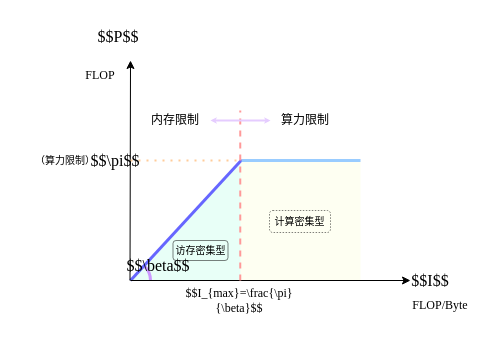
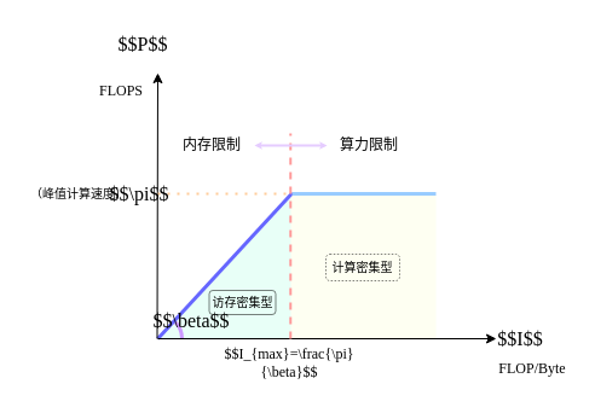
  <mxCell id="0" />
  <mxCell id="1" parent="0" />
  <mxCell id="2" value="" style="verticalLabelPosition=bottom;verticalAlign=top;html=1;shape=mxgraph.basic.orthogonal_triangle;strokeColor=none;strokeWidth=3;fontFamily=Times New Roman;fontSize=7;fillColor=#E8FFF7;rotation=-90;movable=1;resizable=1;rotatable=1;deletable=1;editable=1;connectable=1;" parent="1" vertex="1"><mxGeometry x="124.95" y="163.45" width="120.6" height="112.1" as="geometry" /></mxCell>
  <mxCell id="3" value="" style="whiteSpace=wrap;html=1;aspect=fixed;strokeColor=none;strokeWidth=3;fontFamily=Times New Roman;fontSize=7;fillColor=#FEFFF2;" parent="1" vertex="1"><mxGeometry x="240" y="160" width="120" height="120" as="geometry" /></mxCell>
  <mxCell id="4" value="" style="verticalLabelPosition=bottom;verticalAlign=top;html=1;shape=mxgraph.basic.arc;startAngle=0.12;endAngle=0.246;fontFamily=Times New Roman;fontSize=10;strokeColor=#CC99FF;strokeWidth=3;" parent="1" vertex="1"><mxGeometry x="110" y="260" width="40" height="40" as="geometry" /></mxCell>
  <mxCell id="5" value="" style="endArrow=none;html=1;strokeColor=#6666FF;strokeWidth=3;entryX=1;entryY=1;entryDx=0;entryDy=0;entryPerimeter=0;" parent="1" target="2" edge="1"><mxGeometry width="50" height="50" relative="1" as="geometry"><mxPoint x="130" y="280" as="sourcePoint" /><mxPoint x="230" y="120" as="targetPoint" /></mxGeometry></mxCell>
  <mxCell id="6" value="" style="endArrow=classic;html=1;" parent="1" edge="1"><mxGeometry width="50" height="50" relative="1" as="geometry"><mxPoint x="130" y="280" as="sourcePoint" /><mxPoint x="410" y="280" as="targetPoint" /></mxGeometry></mxCell>
  <mxCell id="7" value="" style="endArrow=classic;html=1;" parent="1" edge="1"><mxGeometry width="50" height="50" relative="1" as="geometry"><mxPoint x="129.5" y="280" as="sourcePoint" /><mxPoint x="130" y="60" as="targetPoint" /></mxGeometry></mxCell>
  <mxCell id="8" value="" style="endArrow=none;html=1;strokeColor=#99CCFF;strokeWidth=3;rounded=1;sourcePerimeterSpacing=7;startSize=28;entryX=1;entryY=0;entryDx=0;entryDy=0;" parent="1" target="3" edge="1"><mxGeometry width="50" height="50" relative="1" as="geometry"><mxPoint x="241.1" y="160" as="sourcePoint" /><mxPoint x="341.1" y="160" as="targetPoint" /></mxGeometry></mxCell>
  <mxCell id="9" value="&lt;font style=&quot;font-size: 16px;&quot; face=&quot;Times New Roman&quot;&gt;$$I$$&lt;/font&gt;" style="text;html=1;strokeColor=none;fillColor=none;align=center;verticalAlign=middle;whiteSpace=wrap;rounded=0;" parent="1" vertex="1"><mxGeometry x="410" y="270" width="40" height="20" as="geometry" /></mxCell>
  <mxCell id="10" value="" style="endArrow=none;dashed=1;html=1;rounded=1;strokeColor=#FF9999;strokeWidth=2;fontFamily=Times New Roman;startSize=28;sourcePerimeterSpacing=7;" parent="1" edge="1"><mxGeometry width="50" height="50" relative="1" as="geometry"><mxPoint x="239.76" y="280" as="sourcePoint" /><mxPoint x="239.76" y="110" as="targetPoint" /></mxGeometry></mxCell>
  <mxCell id="11" value="&lt;font style=&quot;font-size: 12px;&quot;&gt;$$I_{max}=\frac{\pi}{\beta}$$&lt;/font&gt;" style="text;html=1;strokeColor=none;fillColor=none;align=center;verticalAlign=middle;whiteSpace=wrap;rounded=0;fontFamily=Times New Roman;" parent="1" vertex="1"><mxGeometry x="209" y="290" width="60" height="20" as="geometry" /></mxCell>
  <mxCell id="12" value="&lt;div style=&quot;text-align: justify;&quot;&gt;&lt;font style=&quot;font-size: 16px;&quot;&gt;$$P$$&lt;/font&gt;&lt;/div&gt;" style="text;whiteSpace=wrap;html=1;fontSize=14;fontFamily=Times New Roman;align=center;" parent="1" vertex="1"><mxGeometry x="92.5" y="20" width="50" height="30" as="geometry" /></mxCell>
- <mxCell id="13" value="&lt;font style=&quot;font-size: 12px;&quot;&gt;FLOP&lt;/font&gt;" style="text;html=1;strokeColor=none;fillColor=none;align=center;verticalAlign=middle;whiteSpace=wrap;rounded=0;fontFamily=Times New Roman;fontSize=14;" parent="1" vertex="1"><mxGeometry x="70" y="60" width="60" height="30" as="geometry" /></mxCell>
+ <mxCell id="13" value="&lt;font style=&quot;font-size: 12px;&quot;&gt;FLOPS&lt;/font&gt;" style="text;html=1;strokeColor=none;fillColor=none;align=center;verticalAlign=middle;whiteSpace=wrap;rounded=0;fontFamily=Times New Roman;fontSize=14;" parent="1" vertex="1"><mxGeometry x="70" y="60" width="60" height="30" as="geometry" /></mxCell>
  <mxCell id="14" value="&lt;font style=&quot;font-size: 12px;&quot;&gt;FLOP/Byte&lt;/font&gt;" style="text;html=1;strokeColor=none;fillColor=none;align=center;verticalAlign=middle;whiteSpace=wrap;rounded=0;fontFamily=Times New Roman;fontSize=8;" parent="1" vertex="1"><mxGeometry x="410" y="290" width="60" height="30" as="geometry" /></mxCell>
  <mxCell id="15" value="" style="endArrow=none;dashed=1;html=1;dashPattern=1 3;strokeWidth=2;rounded=1;strokeColor=#FFCC99;fontFamily=Times New Roman;fontSize=8;startSize=28;sourcePerimeterSpacing=7;" parent="1" edge="1"><mxGeometry width="50" height="50" relative="1" as="geometry"><mxPoint x="130" y="160" as="sourcePoint" /><mxPoint x="240" y="160" as="targetPoint" /></mxGeometry></mxCell>
  <mxCell id="16" value="&lt;font style=&quot;font-size: 16px;&quot;&gt;$$\pi$$&lt;/font&gt;" style="text;html=1;strokeColor=none;fillColor=none;align=center;verticalAlign=middle;whiteSpace=wrap;rounded=0;fontFamily=Times New Roman;fontSize=8;" parent="1" vertex="1"><mxGeometry x="104.95" y="150" width="20" height="20" as="geometry" /></mxCell>
  <mxCell id="17" value="&lt;font style=&quot;font-size: 16px;&quot;&gt;$$\beta$$&lt;/font&gt;" style="text;html=1;strokeColor=none;fillColor=none;align=center;verticalAlign=middle;whiteSpace=wrap;rounded=0;fontFamily=Times New Roman;fontSize=8;" parent="1" vertex="1"><mxGeometry x="142.5" y="250" width="30" height="30" as="geometry" /></mxCell>
  <mxCell id="18" value="" style="endArrow=classic;startArrow=classic;html=1;rounded=1;strokeColor=#E5CCFF;strokeWidth=2;fontFamily=Times New Roman;fontSize=10;startSize=0;sourcePerimeterSpacing=0;endSize=0;" parent="1" edge="1"><mxGeometry width="50" height="50" relative="1" as="geometry"><mxPoint x="210" y="120" as="sourcePoint" /><mxPoint x="270" y="120" as="targetPoint" /></mxGeometry></mxCell>
  <mxCell id="19" value="&lt;span style=&quot;font-size: 12px;&quot;&gt;内存限制&lt;/span&gt;" style="text;html=1;strokeColor=none;fillColor=none;align=center;verticalAlign=middle;whiteSpace=wrap;rounded=0;strokeWidth=3;fontFamily=Times New Roman;fontSize=10;" parent="1" vertex="1"><mxGeometry x="150" y="110" width="50" height="20" as="geometry" /></mxCell>
  <mxCell id="20" value="&lt;span style=&quot;font-size: 12px;&quot;&gt;算力限制&lt;/span&gt;" style="text;html=1;strokeColor=none;fillColor=none;align=center;verticalAlign=middle;whiteSpace=wrap;rounded=0;strokeWidth=3;fontFamily=Times New Roman;fontSize=10;" parent="1" vertex="1"><mxGeometry x="280" y="110" width="50" height="20" as="geometry" /></mxCell>
- <mxCell id="21" value="&lt;span style=&quot;font-size: 10px;&quot;&gt;（算力限制）&lt;/span&gt;" style="text;html=1;strokeColor=none;fillColor=none;align=center;verticalAlign=middle;whiteSpace=wrap;rounded=0;strokeWidth=3;fontFamily=Times New Roman;fontSize=7;" parent="1" vertex="1"><mxGeometry x="20" y="150" width="90" height="20" as="geometry" /></mxCell>
+ <mxCell id="21" value="&lt;span style=&quot;font-size: 10px;&quot;&gt;（峰值计算速度）&lt;/span&gt;" style="text;html=1;strokeColor=none;fillColor=none;align=center;verticalAlign=middle;whiteSpace=wrap;rounded=0;strokeWidth=3;fontFamily=Times New Roman;fontSize=7;" parent="1" vertex="1"><mxGeometry x="20" y="150" width="90" height="20" as="geometry" /></mxCell>
  <mxCell id="22" value="&lt;font style=&quot;font-size: 10px;&quot;&gt;访存密集型&lt;/font&gt;" style="rounded=1;whiteSpace=wrap;html=1;strokeColor=#000000;strokeWidth=0.5;fontFamily=Times New Roman;fontSize=7;fillColor=none;" parent="1" vertex="1"><mxGeometry x="172.5" y="240" width="55" height="20" as="geometry" /></mxCell>
  <mxCell id="23" value="&lt;span style=&quot;font-size: 10px;&quot;&gt;计算密集型&lt;/span&gt;" style="rounded=1;whiteSpace=wrap;html=1;strokeColor=#000000;strokeWidth=0.5;fontFamily=Times New Roman;fontSize=7;fillColor=none;dashed=1;" parent="1" vertex="1"><mxGeometry x="269" y="210" width="61" height="22" as="geometry" /></mxCell>
